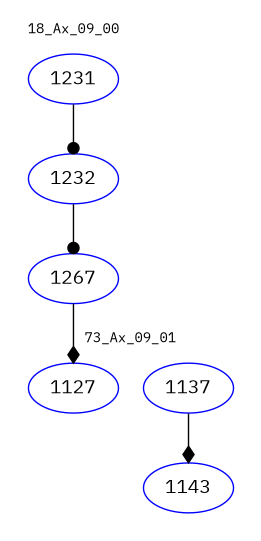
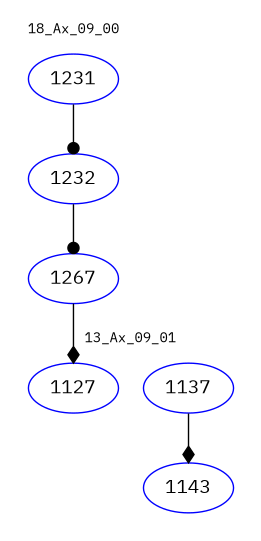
  digraph {
    fontname="IBM Plex Mono"
    node [color=blue fontname="IBM Plex Mono"]
    edge [arrowhead=dot color=black fontname="IBM Plex Mono"]
    n1 [label=1232]
    n2 [label=1231]
    n3 [label=1267]
    n4 [label=1137]
    n5 [label=1127]
    n6 [label=1143]
    subgraph cluster_1 {
      color=white
      fontsize=10
      label="18_Ax_09_00"
      n1
      n2
      n3
    }
    subgraph cluster_2 {
      color=white
      fontsize=10
-     label="73_Ax_09_01"
+     label="13_Ax_09_01"
      n4
      n5
      n6
    }
    n1 -> n3
    n2 -> n1
    n3 -> n5 [arrowhead=diamond]
    n4 -> n6 [arrowhead=diamond]
  }
